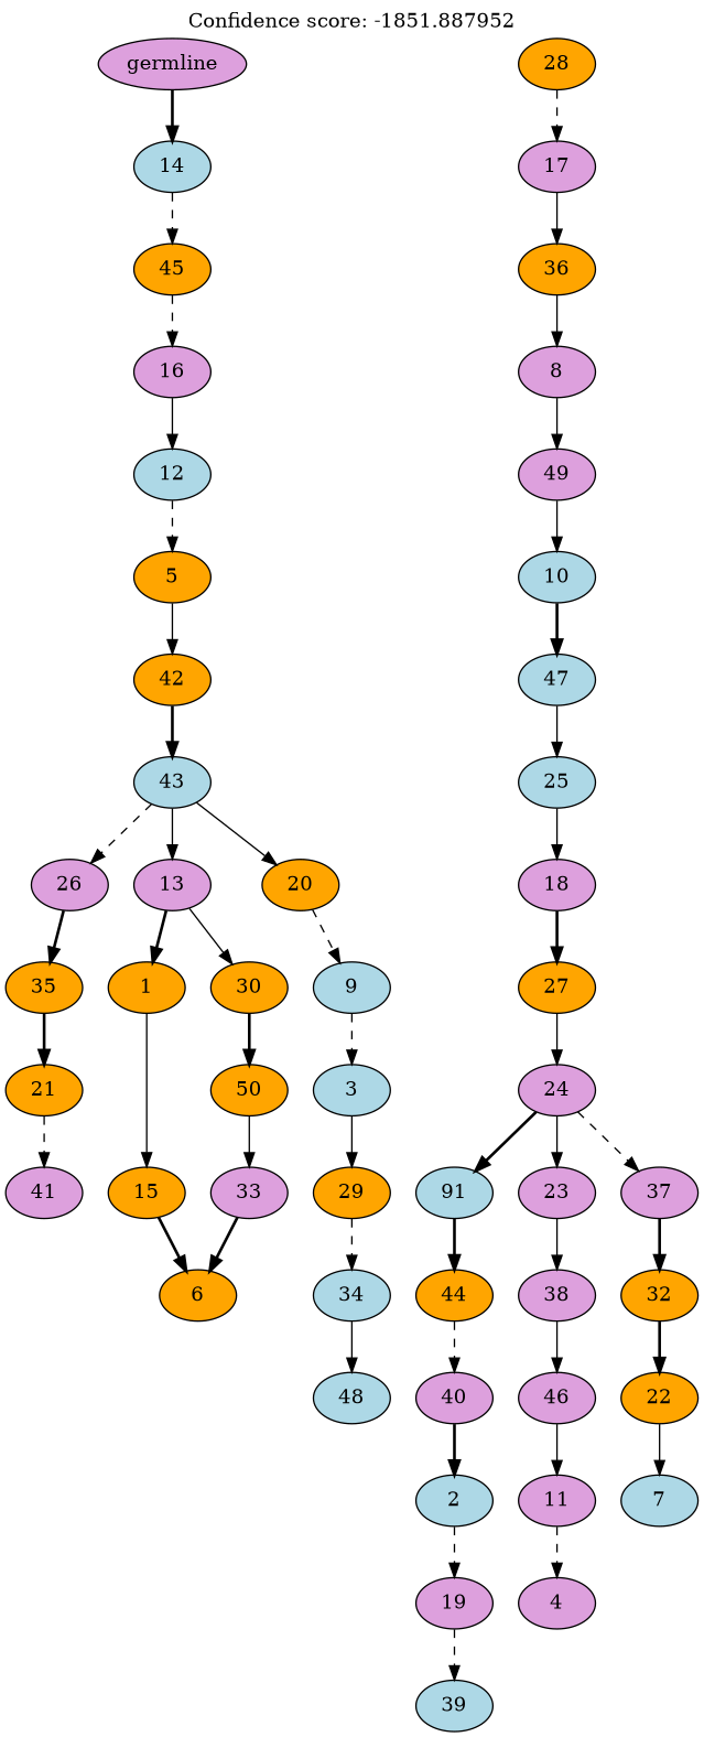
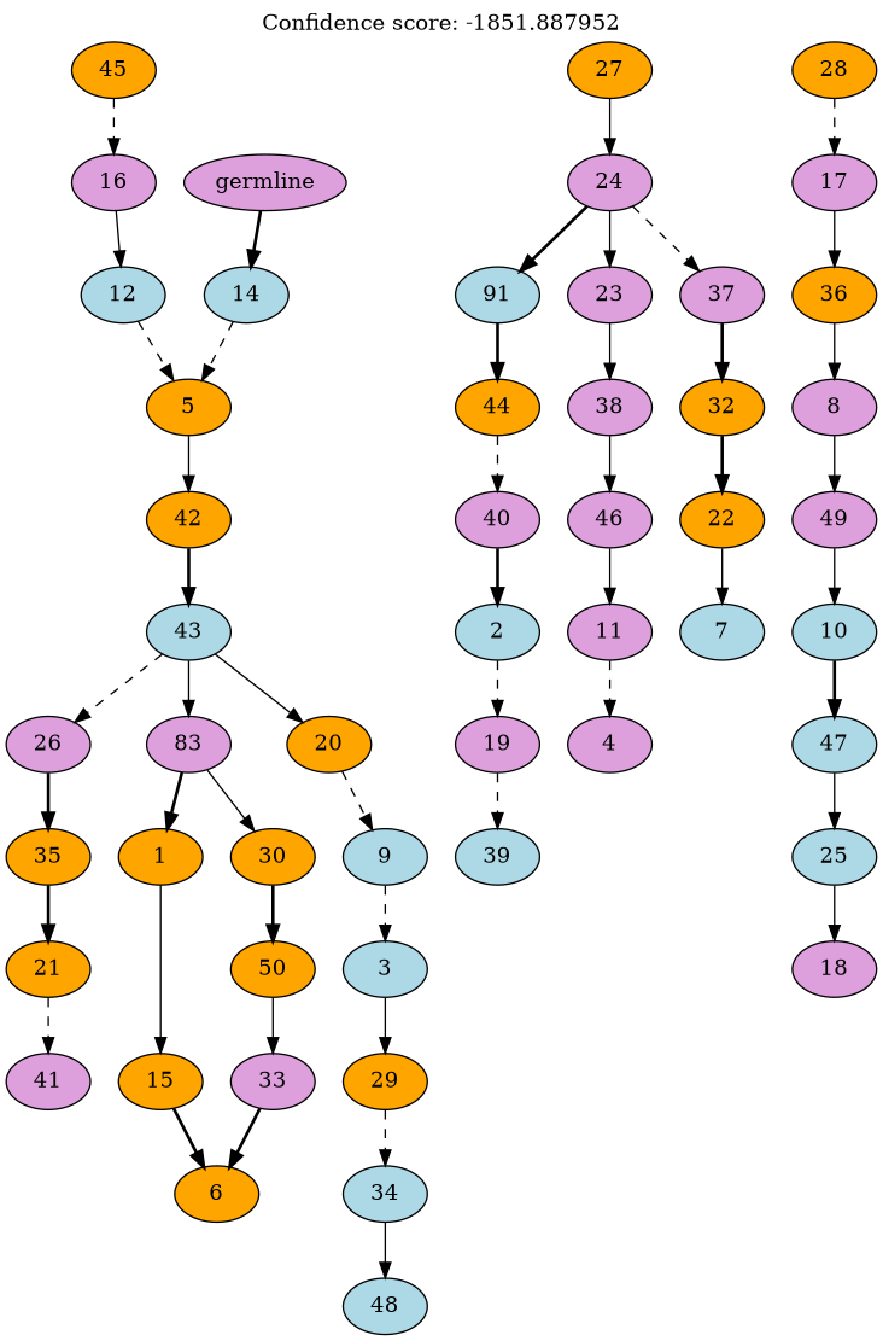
  digraph {
    label="Confidence score: -1851.887952"
    labelloc=t
    node [fillcolor=plum style=filled]
    edge [style=solid]
    n1 [fillcolor=orange label=21]
    n2 [label=41]
    n3 [fillcolor=orange label=35]
    n4 [label=26]
    n5 [label=33]
    n6 [fillcolor=orange label=6]
    n7 [fillcolor=orange label=50]
    n8 [label=19]
    n9 [fillcolor=lightblue label=39]
    n10 [fillcolor=lightblue label=2]
    n11 [label=40]
    n12 [fillcolor=orange label=44]
    n13 [fillcolor=lightblue label=91]
    n14 [label=11]
    n15 [label=4]
    n16 [label=46]
    n17 [label=38]
    n18 [label=23]
    n19 [fillcolor=orange label=22]
    n20 [fillcolor=lightblue label=7]
    n21 [fillcolor=orange label=32]
    n22 [label=37]
    n23 [label=24]
    n24 [fillcolor=orange label=27]
    n25 [label=18]
    n26 [fillcolor=lightblue label=25]
    n27 [fillcolor=lightblue label=47]
    n28 [fillcolor=lightblue label=10]
    n29 [label=49]
    n30 [label=8]
    n31 [fillcolor=orange label=36]
    n32 [label=17]
    n33 [fillcolor=orange label=28]
    n34 [fillcolor=orange label=15]
    n35 [fillcolor=orange label=1]
    n36 [fillcolor=orange label=30]
-   n37 [label=13]
+   n37 [label=83]
    n38 [fillcolor=lightblue label=34]
    n39 [fillcolor=lightblue label=48]
    n40 [fillcolor=orange label=29]
    n41 [fillcolor=lightblue label=3]
    n42 [fillcolor=lightblue label=9]
    n43 [fillcolor=orange label=20]
    n44 [fillcolor=lightblue label=43]
    n45 [fillcolor=orange label=42]
    n46 [fillcolor=orange label=5]
    n47 [fillcolor=lightblue label=12]
    n48 [label=16]
    n49 [fillcolor=orange label=45]
    n50 [fillcolor=lightblue label=14]
    n51 [label=germline]
    n1 -> n2 [style=dashed]
    n3 -> n1 [style=bold]
    n4 -> n3 [style=bold]
    n5 -> n6 [style=bold]
    n7 -> n5
    n8 -> n9 [style=dashed]
    n10 -> n8 [style=dashed]
    n11 -> n10 [style=bold]
    n12 -> n11 [style=dashed]
    n13 -> n12 [style=bold]
    n14 -> n15 [style=dashed]
    n16 -> n14
    n17 -> n16
    n18 -> n17
    n19 -> n20
    n21 -> n19 [style=bold]
    n22 -> n21 [style=bold]
    n23 -> n13 [style=bold]
    n23 -> n18
    n23 -> n22 [style=dashed]
    n24 -> n23
-   n25 -> n24 [style=bold]
    n26 -> n25
    n27 -> n26
    n28 -> n27 [style=bold]
    n29 -> n28
    n30 -> n29
    n31 -> n30
    n32 -> n31
    n33 -> n32 [style=dashed]
    n34 -> n6 [style=bold]
    n35 -> n34
    n36 -> n7 [style=bold]
    n37 -> n35 [style=bold]
    n37 -> n36
    n38 -> n39
    n40 -> n38 [style=dashed]
    n41 -> n40
    n42 -> n41 [style=dashed]
    n43 -> n42 [style=dashed]
    n44 -> n4 [style=dashed]
    n44 -> n37
    n44 -> n43
    n45 -> n44 [style=bold]
    n46 -> n45
    n47 -> n46 [style=dashed]
    n48 -> n47
    n49 -> n48 [style=dashed]
-   n50 -> n49 [style=dashed]
+   n50 -> n46 [style=dashed]
    n51 -> n50 [style=bold]
  }
